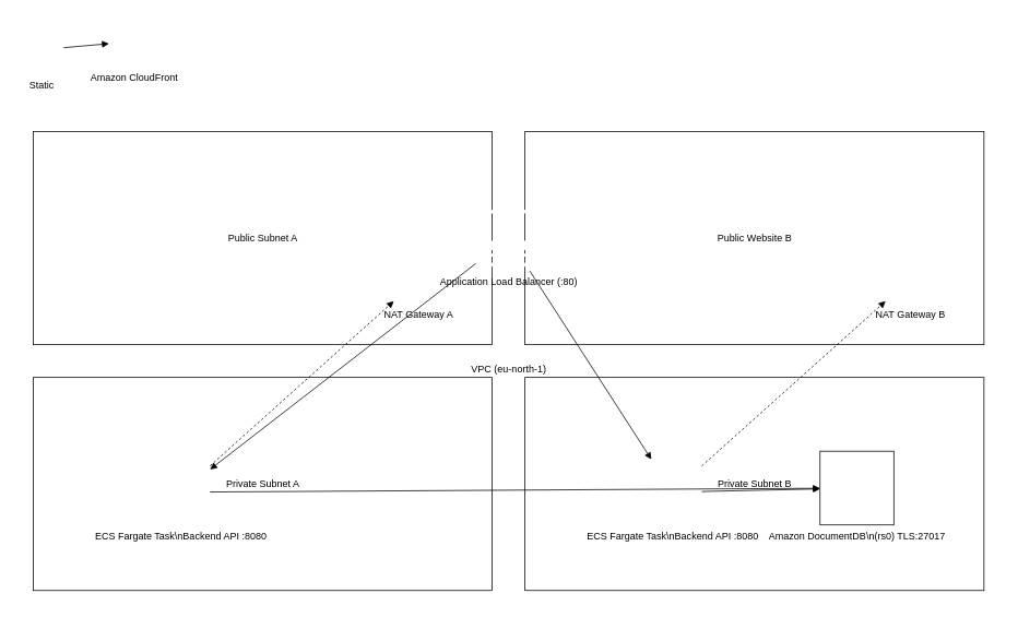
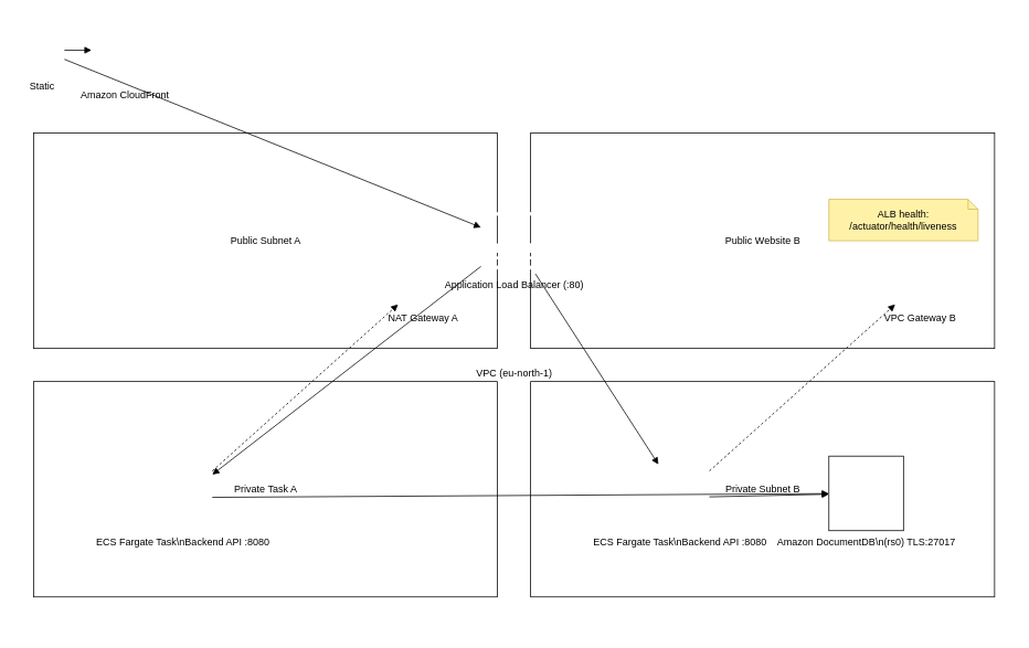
  <mxCell id="0" />
  <mxCell id="1" parent="0" />
  <mxCell id="2" value="Static" style="shape=mxgraph.aws4.user;verticalLabelPosition=bottom;verticalAlign=top;html=1;" vertex="1" parent="1"><mxGeometry x="20" y="30" width="60" height="60" as="geometry" /></mxCell>
- <mxCell id="3" value="Amazon CloudFront" style="shape=mxgraph.aws4.cloudfront;verticalLabelPosition=bottom;verticalAlign=top;html=1;" vertex="1" parent="1"><mxGeometry x="110" y="20" width="105" height="60" as="geometry" /></mxCell>
+ <mxCell id="3" value="Amazon CloudFront" style="shape=mxgraph.aws4.cloudfront;verticalLabelPosition=bottom;verticalAlign=top;html=1;" vertex="1" parent="1"><mxGeometry x="110" y="20" width="80" height="80" as="geometry" /></mxCell>
  <mxCell id="4" value="VPC (eu-north-1)" style="shape=mxgraph.aws4.vpc;html=1;container=1;pointerEvents=0;rounded=0;" vertex="1" parent="1"><mxGeometry x="20" y="140" width="1200" height="620" as="geometry" /></mxCell>
  <mxCell id="5" value="Public Subnet A" style="shape=mxgraph.aws4.public_subnet;html=1;container=1;" vertex="1" parent="4"><mxGeometry x="20" y="20" width="560" height="260" as="geometry" /></mxCell>
  <mxCell id="6" value="Public Website B" style="shape=mxgraph.aws4.public_subnet;html=1;container=1;" vertex="1" parent="4"><mxGeometry x="620" y="20" width="560" height="260" as="geometry" /></mxCell>
- <mxCell id="7" value="Private Subnet A" style="shape=mxgraph.aws4.private_subnet;html=1;container=1;" vertex="1" parent="4"><mxGeometry x="20" y="320" width="560" height="260" as="geometry" /></mxCell>
+ <mxCell id="7" value="Private Task A" style="shape=mxgraph.aws4.private_subnet;html=1;container=1;" vertex="1" parent="4"><mxGeometry x="20" y="320" width="560" height="260" as="geometry" /></mxCell>
  <mxCell id="8" value="Private Subnet B" style="shape=mxgraph.aws4.private_subnet;html=1;container=1;" vertex="1" parent="4"><mxGeometry x="620" y="320" width="560" height="260" as="geometry" /></mxCell>
  <mxCell id="9" value="NAT Gateway A" style="shape=mxgraph.aws4.nat_gateway;verticalLabelPosition=bottom;verticalAlign=top;html=1;" vertex="1" parent="5"><mxGeometry x="440" y="150" width="60" height="60" as="geometry" /></mxCell>
- <mxCell id="10" value="NAT Gateway B" style="shape=mxgraph.aws4.nat_gateway;verticalLabelPosition=bottom;verticalAlign=top;html=1;" vertex="1" parent="6"><mxGeometry x="440" y="150" width="60" height="60" as="geometry" /></mxCell>
+ <mxCell id="10" value="VPC Gateway B" style="shape=mxgraph.aws4.nat_gateway;verticalLabelPosition=bottom;verticalAlign=top;html=1;" vertex="1" parent="6"><mxGeometry x="440" y="150" width="60" height="60" as="geometry" /></mxCell>
  <mxCell id="11" value="Application Load Balancer (:80)" style="shape=mxgraph.aws4.application_load_balancer;verticalLabelPosition=bottom;verticalAlign=top;html=1;" vertex="1" parent="4"><mxGeometry x="560" y="110" width="80" height="80" as="geometry" /></mxCell>
  <mxCell id="12" value="ECS Fargate Task\nBackend API :8080" style="shape=mxgraph.aws4.ecs;verticalLabelPosition=bottom;verticalAlign=top;html=1;" vertex="1" parent="7"><mxGeometry x="140" y="100" width="80" height="80" as="geometry" /></mxCell>
  <mxCell id="13" value="ECS Fargate Task\nBackend API :8080" style="shape=mxgraph.aws4.ecs;verticalLabelPosition=bottom;verticalAlign=top;html=1;" vertex="1" parent="8"><mxGeometry x="140" y="100" width="80" height="80" as="geometry" /></mxCell>
  <mxCell id="14" value="Amazon DocumentDB\n(rs0) TLS:27017" style="shape=mxgraph.aws4.documentdb;verticalLabelPosition=bottom;verticalAlign=top;html=1;" vertex="1" parent="8"><mxGeometry x="360" y="90" width="90" height="90" as="geometry" /></mxCell>
  <mxCell id="15" edge="1" parent="1" source="2" target="3" style="endArrow=block;html=1;"><mxGeometry relative="1" as="geometry" /></mxCell>
+ <mxCell id="16" edge="1" parent="1" source="2" target="11" style="endArrow=block;html=1;"><mxGeometry relative="1" as="geometry" /></mxCell>
  <mxCell id="17" edge="1" parent="1" source="11" target="12" style="endArrow=block;html=1;"><mxGeometry relative="1" as="geometry" /></mxCell>
  <mxCell id="18" edge="1" parent="1" source="11" target="13" style="endArrow=block;html=1;"><mxGeometry relative="1" as="geometry" /></mxCell>
  <mxCell id="19" edge="1" parent="1" source="12" target="14" style="endArrow=block;html=1;"><mxGeometry relative="1" as="geometry" /></mxCell>
  <mxCell id="20" edge="1" parent="1" source="13" target="14" style="endArrow=block;html=1;"><mxGeometry relative="1" as="geometry" /></mxCell>
  <mxCell id="21" edge="1" parent="1" source="12" target="9" style="endArrow=block;dashed=1;html=1;"><mxGeometry relative="1" as="geometry" /></mxCell>
  <mxCell id="22" edge="1" parent="1" source="13" target="10" style="endArrow=block;dashed=1;html=1;"><mxGeometry relative="1" as="geometry" /></mxCell>
+ <mxCell id="23" value="ALB health: /actuator/health/liveness" style="shape=note;whiteSpace=wrap;html=1;size=12;fillColor=#fff2a8;strokeColor=#d6b656;" vertex="1" parent="4"><mxGeometry x="980" y="100" width="180" height="50" as="geometry" /></mxCell>
